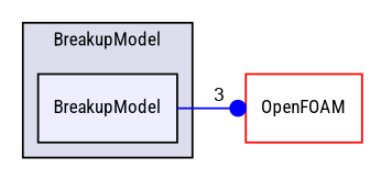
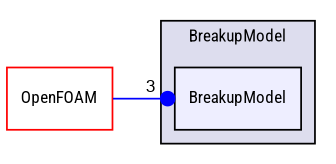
  digraph {
    compound=true
    rankdir=LR
    fontname="Roboto Condensed"
    node [fontname="Roboto Condensed" fontsize=10 shape=box]
    n1 [fillcolor="#eeeeff" label=BreakupModel pencolor=black style=filled]
    n2 [color=red label=OpenFOAM]
    subgraph cluster_1 {
      bgcolor="#ddddee"
      fontsize=10
      label=BreakupModel
      pencolor=black
      n1
    }
-   n1 -> n2 [headlabel=3 labeldistance=1.5 labelfontname=FreeSans labelfontsize=10 color=blue arrowhead=dot fontname="Roboto Condensed"]
+   n2 -> n1 [headlabel=3 labeldistance=1.5 labelfontname=FreeSans labelfontsize=10 color=blue arrowhead=dot fontname="Roboto Condensed"]
  }
